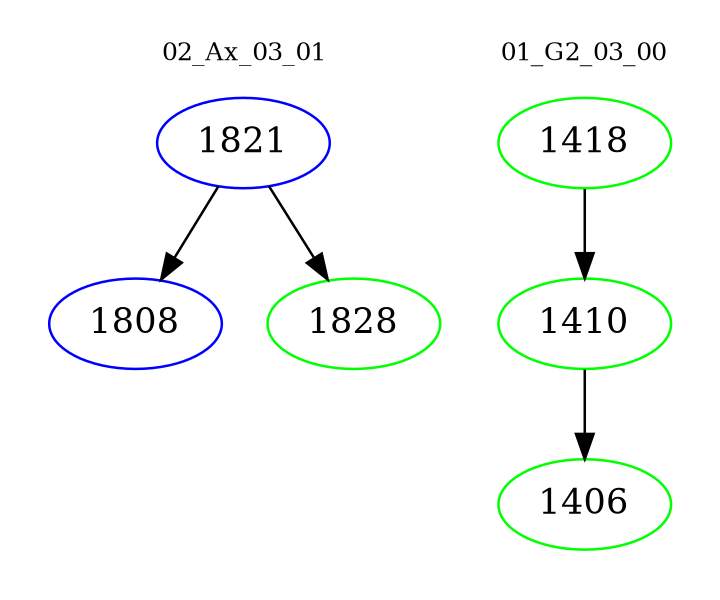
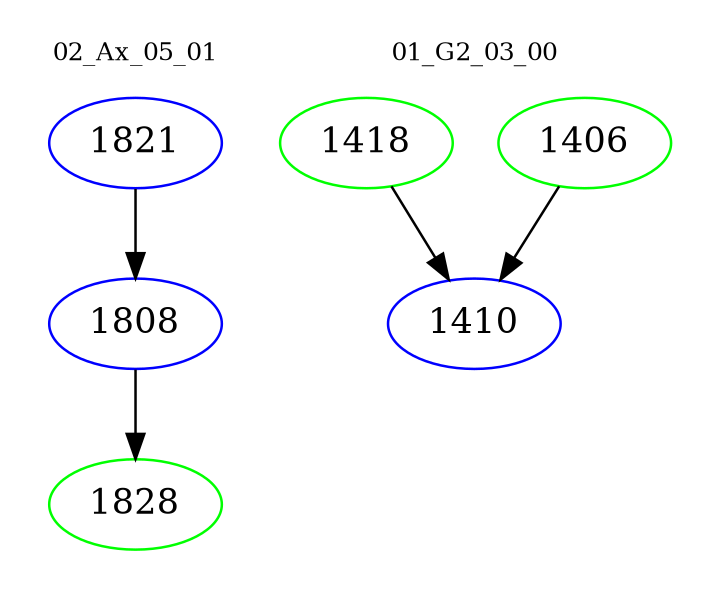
  digraph {
    node [color=blue]
    edge [color=black]
    n1 [label=1821]
    n2 [label=1808]
    n3 [color=green label=1828]
-   n4 [color=green label=1410]
+   n4 [label=1410]
    n5 [color=green label=1406]
    n6 [color=green label=1418]
    subgraph cluster_1 {
      color=white
      fontsize=10
-     label="02_Ax_03_01"
+     label="02_Ax_05_01"
      n1
      n2
      n3
    }
    subgraph cluster_2 {
      color=white
      fontsize=10
      label="01_G2_03_00"
      n4
      n5
      n6
    }
    n1 -> n2
-   n1 -> n3
-   n4 -> n5
+   n2 -> n3
+   n5 -> n4
    n6 -> n4
  }
